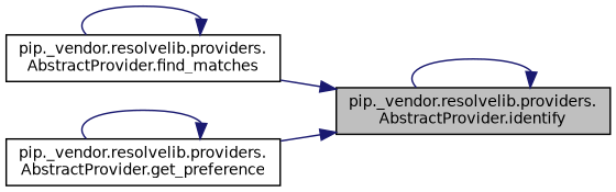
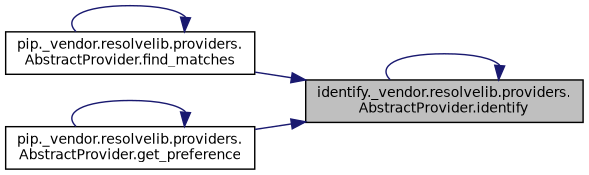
  digraph {
    rankdir=RL
    node [color=black fillcolor=white fontname=Helvetica fontsize=10 shape=record style=filled]
    edge [color=midnightblue dir=back fontname=Helvetica fontsize=10 labelfontname=Helvetica labelfontsize=10 style=solid]
-   n1 [fillcolor=grey75 fontcolor=black height=0.2 label="pip._vendor.resolvelib.providers.\lAbstractProvider.identify" width=0.4]
+   n1 [fillcolor=grey75 fontcolor=black height=0.2 label="identify._vendor.resolvelib.providers.\lAbstractProvider.identify" width=0.4]
    n2 [height=0.2 label="pip._vendor.resolvelib.providers.\lAbstractProvider.find_matches" width=0.4]
    n3 [height=0.2 label="pip._vendor.resolvelib.providers.\lAbstractProvider.get_preference" width=0.4]
    n1 -> n1
    n1 -> n2
    n1 -> n3
    n2 -> n2
    n3 -> n3
  }
